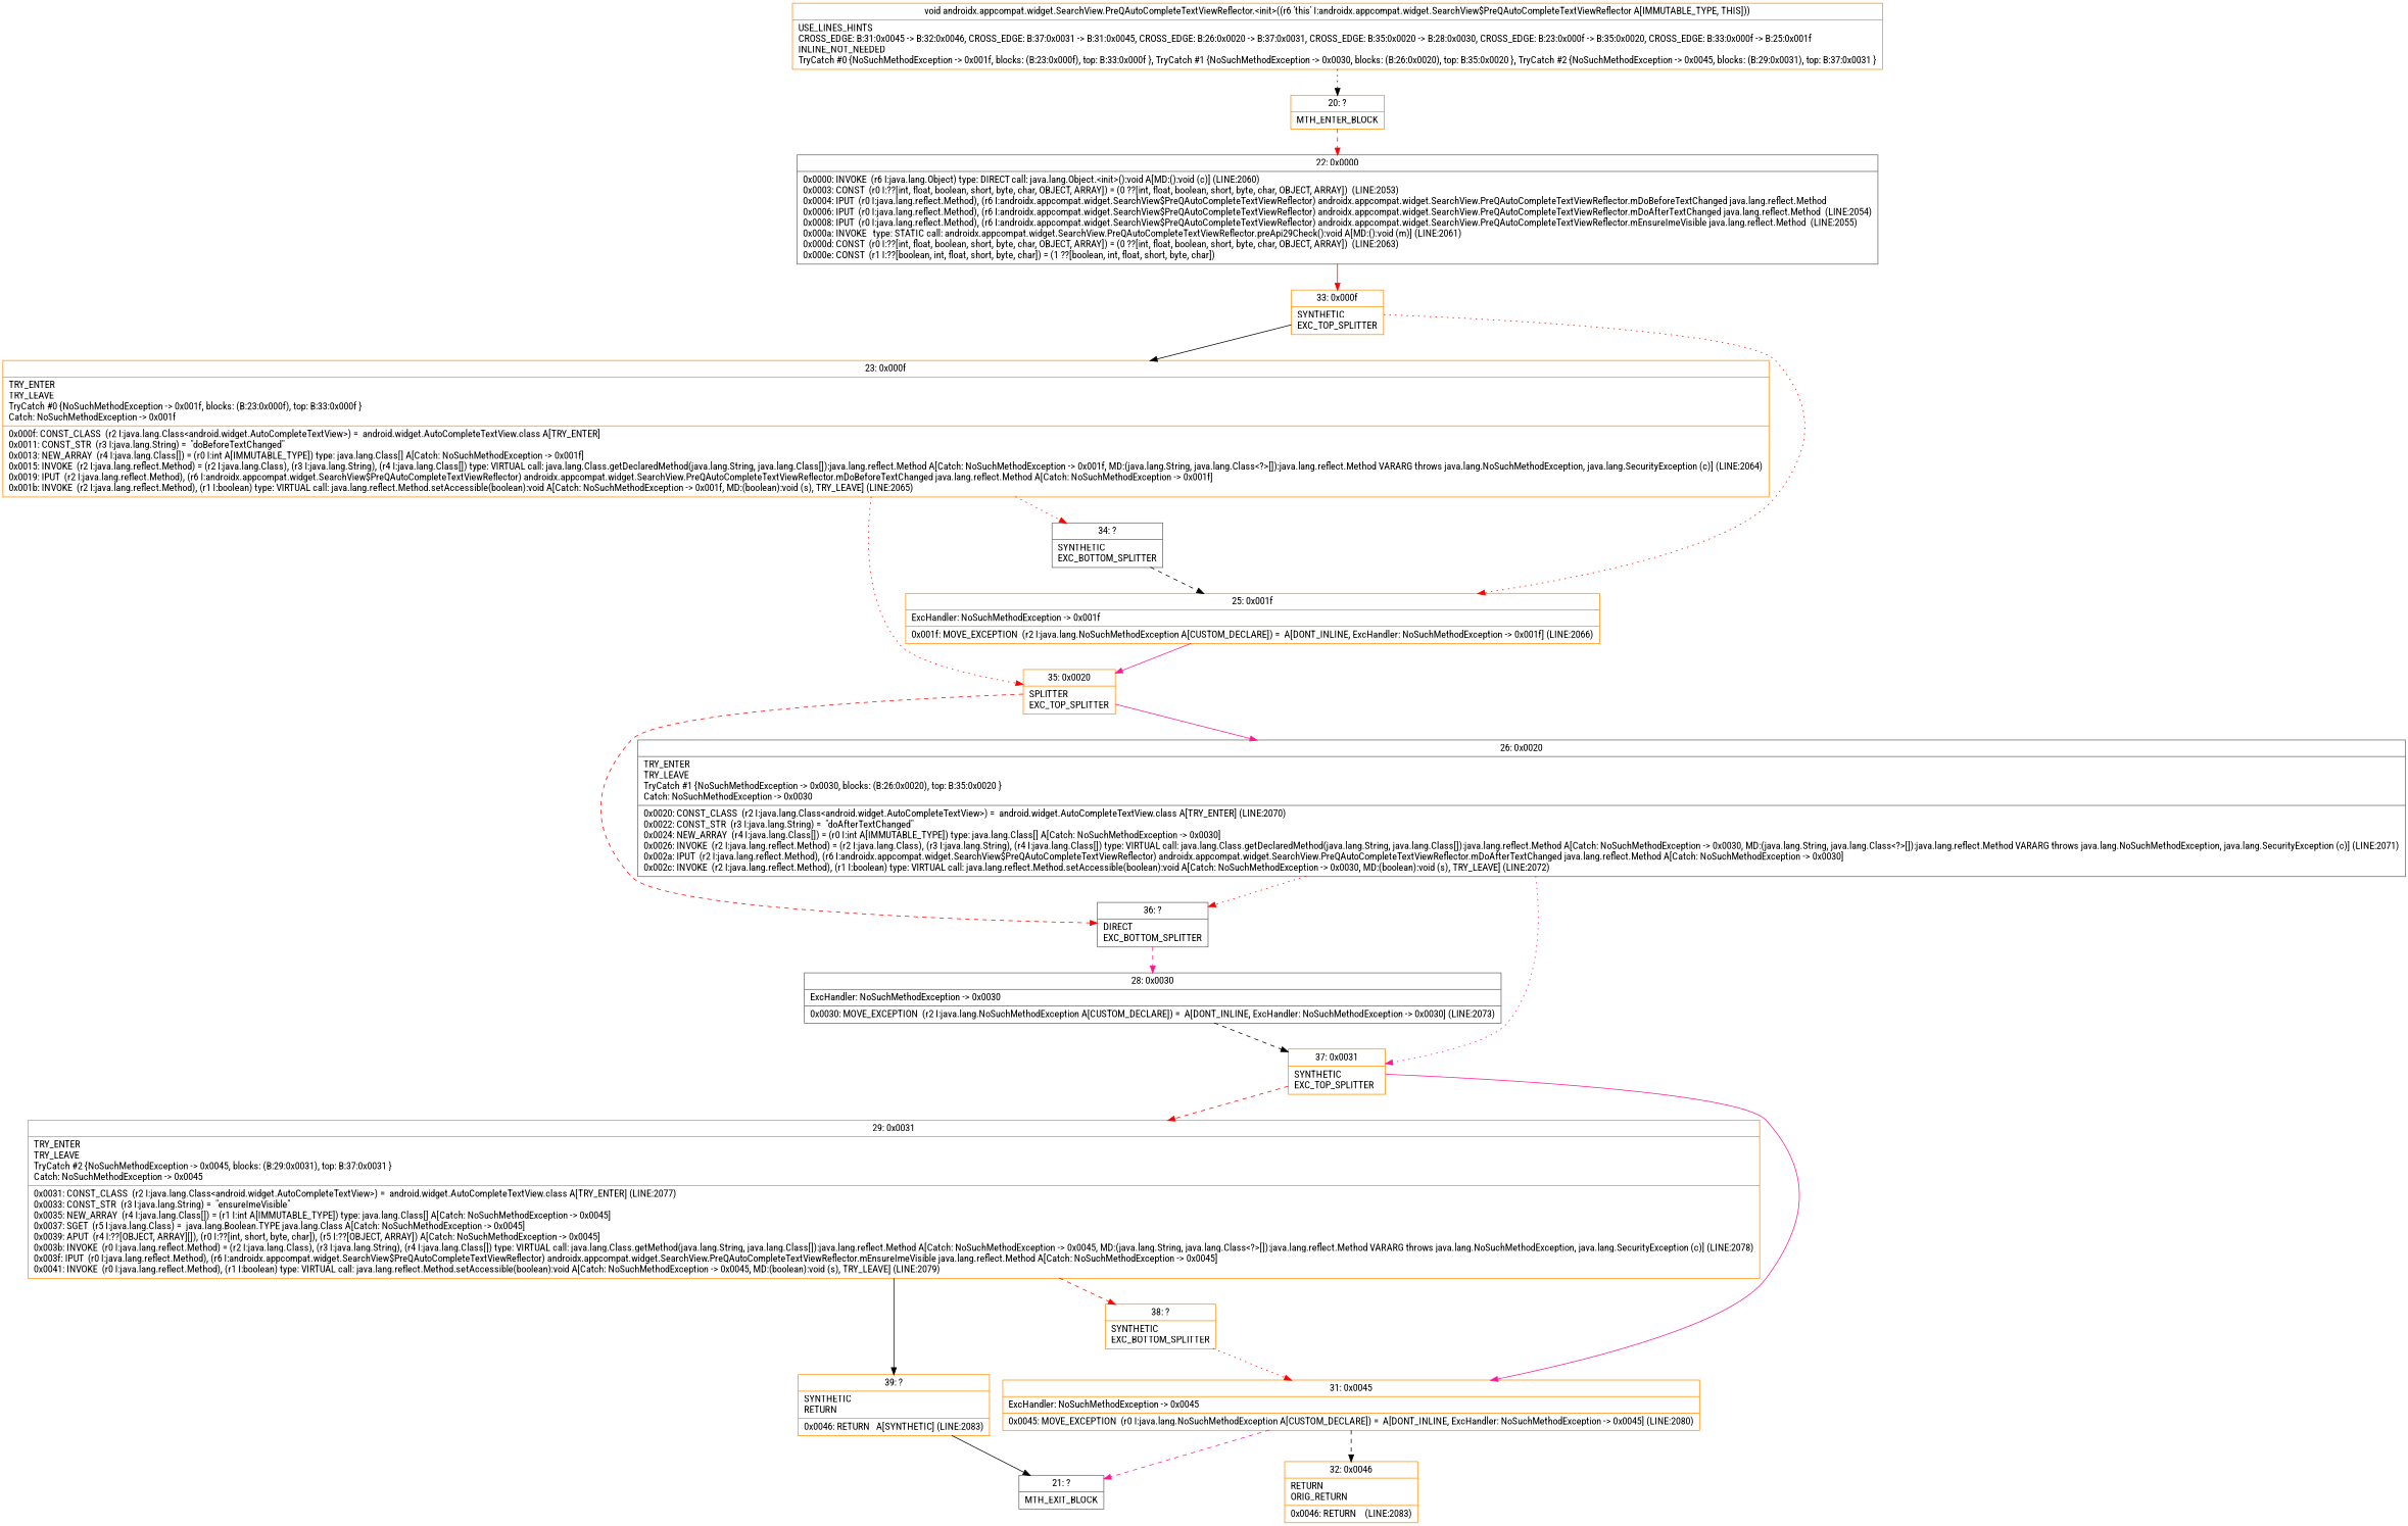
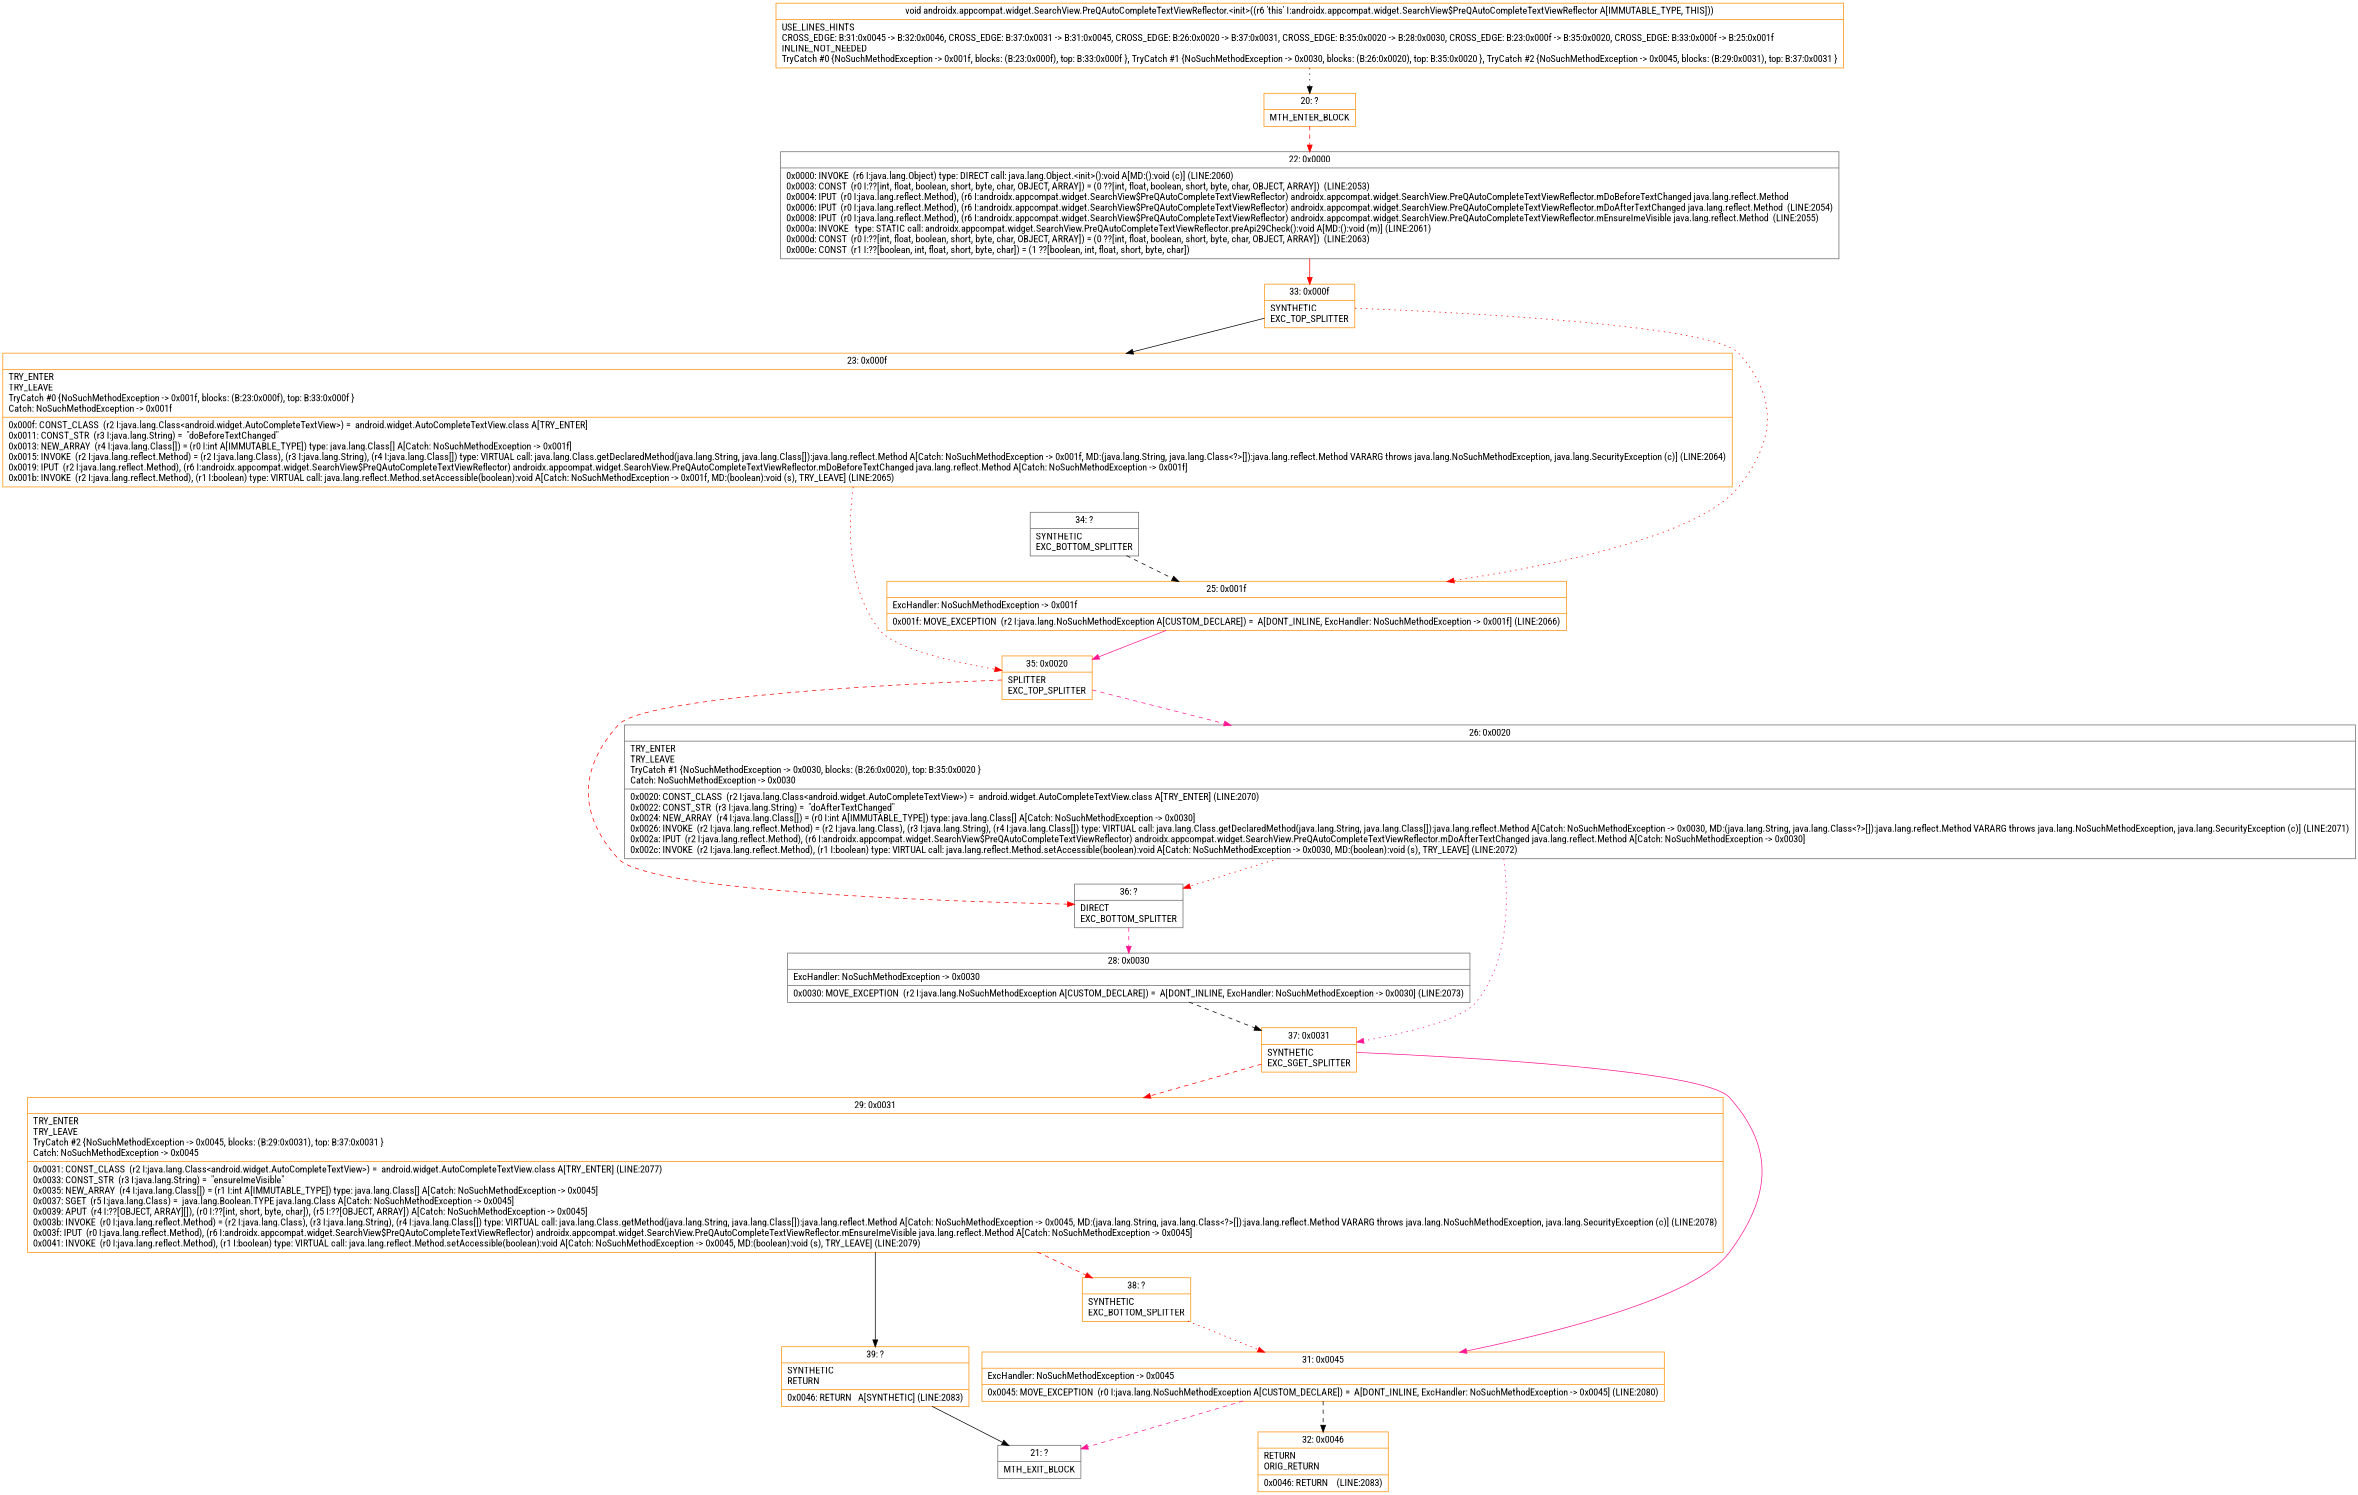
  digraph {
    fontname="Roboto Condensed"
    node [color=darkorange fontname="Roboto Condensed" shape=record]
    edge [color=red fontname="Roboto Condensed" style=dashed]
    n1 [label="{20\:\ ?|MTH_ENTER_BLOCK\l}"]
    n2 [color=gray40 label="{22\:\ 0x0000|0x0000: INVOKE  (r6 I:java.lang.Object) type: DIRECT call: java.lang.Object.\<init\>():void A[MD:():void (c)] (LINE:2060)\l0x0003: CONST  (r0 I:??[int, float, boolean, short, byte, char, OBJECT, ARRAY]) = (0 ??[int, float, boolean, short, byte, char, OBJECT, ARRAY])  (LINE:2053)\l0x0004: IPUT  (r0 I:java.lang.reflect.Method), (r6 I:androidx.appcompat.widget.SearchView$PreQAutoCompleteTextViewReflector) androidx.appcompat.widget.SearchView.PreQAutoCompleteTextViewReflector.mDoBeforeTextChanged java.lang.reflect.Method \l0x0006: IPUT  (r0 I:java.lang.reflect.Method), (r6 I:androidx.appcompat.widget.SearchView$PreQAutoCompleteTextViewReflector) androidx.appcompat.widget.SearchView.PreQAutoCompleteTextViewReflector.mDoAfterTextChanged java.lang.reflect.Method  (LINE:2054)\l0x0008: IPUT  (r0 I:java.lang.reflect.Method), (r6 I:androidx.appcompat.widget.SearchView$PreQAutoCompleteTextViewReflector) androidx.appcompat.widget.SearchView.PreQAutoCompleteTextViewReflector.mEnsureImeVisible java.lang.reflect.Method  (LINE:2055)\l0x000a: INVOKE   type: STATIC call: androidx.appcompat.widget.SearchView.PreQAutoCompleteTextViewReflector.preApi29Check():void A[MD:():void (m)] (LINE:2061)\l0x000d: CONST  (r0 I:??[int, float, boolean, short, byte, char, OBJECT, ARRAY]) = (0 ??[int, float, boolean, short, byte, char, OBJECT, ARRAY])  (LINE:2063)\l0x000e: CONST  (r1 I:??[boolean, int, float, short, byte, char]) = (1 ??[boolean, int, float, short, byte, char]) \l}"]
    n3 [label="{33\:\ 0x000f|SYNTHETIC\lEXC_TOP_SPLITTER\l}"]
    n4 [label="{23\:\ 0x000f|TRY_ENTER\lTRY_LEAVE\lTryCatch #0 \{NoSuchMethodException \-\> 0x001f, blocks: (B:23:0x000f), top: B:33:0x000f \}\lCatch: NoSuchMethodException \-\> 0x001f\l|0x000f: CONST_CLASS  (r2 I:java.lang.Class\<android.widget.AutoCompleteTextView\>) =  android.widget.AutoCompleteTextView.class A[TRY_ENTER]\l0x0011: CONST_STR  (r3 I:java.lang.String) =  \"doBeforeTextChanged\" \l0x0013: NEW_ARRAY  (r4 I:java.lang.Class[]) = (r0 I:int A[IMMUTABLE_TYPE]) type: java.lang.Class[] A[Catch: NoSuchMethodException \-\> 0x001f]\l0x0015: INVOKE  (r2 I:java.lang.reflect.Method) = (r2 I:java.lang.Class), (r3 I:java.lang.String), (r4 I:java.lang.Class[]) type: VIRTUAL call: java.lang.Class.getDeclaredMethod(java.lang.String, java.lang.Class[]):java.lang.reflect.Method A[Catch: NoSuchMethodException \-\> 0x001f, MD:(java.lang.String, java.lang.Class\<?\>[]):java.lang.reflect.Method VARARG throws java.lang.NoSuchMethodException, java.lang.SecurityException (c)] (LINE:2064)\l0x0019: IPUT  (r2 I:java.lang.reflect.Method), (r6 I:androidx.appcompat.widget.SearchView$PreQAutoCompleteTextViewReflector) androidx.appcompat.widget.SearchView.PreQAutoCompleteTextViewReflector.mDoBeforeTextChanged java.lang.reflect.Method A[Catch: NoSuchMethodException \-\> 0x001f]\l0x001b: INVOKE  (r2 I:java.lang.reflect.Method), (r1 I:boolean) type: VIRTUAL call: java.lang.reflect.Method.setAccessible(boolean):void A[Catch: NoSuchMethodException \-\> 0x001f, MD:(boolean):void (s), TRY_LEAVE] (LINE:2065)\l}"]
    n5 [label="{25\:\ 0x001f|ExcHandler: NoSuchMethodException \-\> 0x001f\l|0x001f: MOVE_EXCEPTION  (r2 I:java.lang.NoSuchMethodException A[CUSTOM_DECLARE]) =  A[DONT_INLINE, ExcHandler: NoSuchMethodException \-\> 0x001f] (LINE:2066)\l}"]
    n6 [color=gray40 label="{34\:\ ?|SYNTHETIC\lEXC_BOTTOM_SPLITTER\l}"]
    n7 [label="{35\:\ 0x0020|SPLITTER\lEXC_TOP_SPLITTER\l}"]
    n8 [color=gray40 label="{26\:\ 0x0020|TRY_ENTER\lTRY_LEAVE\lTryCatch #1 \{NoSuchMethodException \-\> 0x0030, blocks: (B:26:0x0020), top: B:35:0x0020 \}\lCatch: NoSuchMethodException \-\> 0x0030\l|0x0020: CONST_CLASS  (r2 I:java.lang.Class\<android.widget.AutoCompleteTextView\>) =  android.widget.AutoCompleteTextView.class A[TRY_ENTER] (LINE:2070)\l0x0022: CONST_STR  (r3 I:java.lang.String) =  \"doAfterTextChanged\" \l0x0024: NEW_ARRAY  (r4 I:java.lang.Class[]) = (r0 I:int A[IMMUTABLE_TYPE]) type: java.lang.Class[] A[Catch: NoSuchMethodException \-\> 0x0030]\l0x0026: INVOKE  (r2 I:java.lang.reflect.Method) = (r2 I:java.lang.Class), (r3 I:java.lang.String), (r4 I:java.lang.Class[]) type: VIRTUAL call: java.lang.Class.getDeclaredMethod(java.lang.String, java.lang.Class[]):java.lang.reflect.Method A[Catch: NoSuchMethodException \-\> 0x0030, MD:(java.lang.String, java.lang.Class\<?\>[]):java.lang.reflect.Method VARARG throws java.lang.NoSuchMethodException, java.lang.SecurityException (c)] (LINE:2071)\l0x002a: IPUT  (r2 I:java.lang.reflect.Method), (r6 I:androidx.appcompat.widget.SearchView$PreQAutoCompleteTextViewReflector) androidx.appcompat.widget.SearchView.PreQAutoCompleteTextViewReflector.mDoAfterTextChanged java.lang.reflect.Method A[Catch: NoSuchMethodException \-\> 0x0030]\l0x002c: INVOKE  (r2 I:java.lang.reflect.Method), (r1 I:boolean) type: VIRTUAL call: java.lang.reflect.Method.setAccessible(boolean):void A[Catch: NoSuchMethodException \-\> 0x0030, MD:(boolean):void (s), TRY_LEAVE] (LINE:2072)\l}"]
    n9 [color=gray40 label="{36\:\ ?|DIRECT\lEXC_BOTTOM_SPLITTER\l}"]
-   n10 [label="{37\:\ 0x0031|SYNTHETIC\lEXC_TOP_SPLITTER\l}"]
+   n10 [label="{37\:\ 0x0031|SYNTHETIC\lEXC_SGET_SPLITTER\l}"]
    n11 [color=gray40 label="{28\:\ 0x0030|ExcHandler: NoSuchMethodException \-\> 0x0030\l|0x0030: MOVE_EXCEPTION  (r2 I:java.lang.NoSuchMethodException A[CUSTOM_DECLARE]) =  A[DONT_INLINE, ExcHandler: NoSuchMethodException \-\> 0x0030] (LINE:2073)\l}"]
    n12 [label="{29\:\ 0x0031|TRY_ENTER\lTRY_LEAVE\lTryCatch #2 \{NoSuchMethodException \-\> 0x0045, blocks: (B:29:0x0031), top: B:37:0x0031 \}\lCatch: NoSuchMethodException \-\> 0x0045\l|0x0031: CONST_CLASS  (r2 I:java.lang.Class\<android.widget.AutoCompleteTextView\>) =  android.widget.AutoCompleteTextView.class A[TRY_ENTER] (LINE:2077)\l0x0033: CONST_STR  (r3 I:java.lang.String) =  \"ensureImeVisible\" \l0x0035: NEW_ARRAY  (r4 I:java.lang.Class[]) = (r1 I:int A[IMMUTABLE_TYPE]) type: java.lang.Class[] A[Catch: NoSuchMethodException \-\> 0x0045]\l0x0037: SGET  (r5 I:java.lang.Class) =  java.lang.Boolean.TYPE java.lang.Class A[Catch: NoSuchMethodException \-\> 0x0045]\l0x0039: APUT  (r4 I:??[OBJECT, ARRAY][]), (r0 I:??[int, short, byte, char]), (r5 I:??[OBJECT, ARRAY]) A[Catch: NoSuchMethodException \-\> 0x0045]\l0x003b: INVOKE  (r0 I:java.lang.reflect.Method) = (r2 I:java.lang.Class), (r3 I:java.lang.String), (r4 I:java.lang.Class[]) type: VIRTUAL call: java.lang.Class.getMethod(java.lang.String, java.lang.Class[]):java.lang.reflect.Method A[Catch: NoSuchMethodException \-\> 0x0045, MD:(java.lang.String, java.lang.Class\<?\>[]):java.lang.reflect.Method VARARG throws java.lang.NoSuchMethodException, java.lang.SecurityException (c)] (LINE:2078)\l0x003f: IPUT  (r0 I:java.lang.reflect.Method), (r6 I:androidx.appcompat.widget.SearchView$PreQAutoCompleteTextViewReflector) androidx.appcompat.widget.SearchView.PreQAutoCompleteTextViewReflector.mEnsureImeVisible java.lang.reflect.Method A[Catch: NoSuchMethodException \-\> 0x0045]\l0x0041: INVOKE  (r0 I:java.lang.reflect.Method), (r1 I:boolean) type: VIRTUAL call: java.lang.reflect.Method.setAccessible(boolean):void A[Catch: NoSuchMethodException \-\> 0x0045, MD:(boolean):void (s), TRY_LEAVE] (LINE:2079)\l}"]
    n13 [label="{31\:\ 0x0045|ExcHandler: NoSuchMethodException \-\> 0x0045\l|0x0045: MOVE_EXCEPTION  (r0 I:java.lang.NoSuchMethodException A[CUSTOM_DECLARE]) =  A[DONT_INLINE, ExcHandler: NoSuchMethodException \-\> 0x0045] (LINE:2080)\l}"]
    n14 [label="{38\:\ ?|SYNTHETIC\lEXC_BOTTOM_SPLITTER\l}"]
    n15 [label="{39\:\ ?|SYNTHETIC\lRETURN\l|0x0046: RETURN   A[SYNTHETIC] (LINE:2083)\l}"]
    n16 [color=gray40 label="{21\:\ ?|MTH_EXIT_BLOCK\l}"]
    n17 [label="{32\:\ 0x0046|RETURN\lORIG_RETURN\l|0x0046: RETURN    (LINE:2083)\l}"]
    n18 [label="{void androidx.appcompat.widget.SearchView.PreQAutoCompleteTextViewReflector.\<init\>((r6 'this' I:androidx.appcompat.widget.SearchView$PreQAutoCompleteTextViewReflector A[IMMUTABLE_TYPE, THIS]))  | USE_LINES_HINTS\lCROSS_EDGE: B:31:0x0045 \-\> B:32:0x0046, CROSS_EDGE: B:37:0x0031 \-\> B:31:0x0045, CROSS_EDGE: B:26:0x0020 \-\> B:37:0x0031, CROSS_EDGE: B:35:0x0020 \-\> B:28:0x0030, CROSS_EDGE: B:23:0x000f \-\> B:35:0x0020, CROSS_EDGE: B:33:0x000f \-\> B:25:0x001f\lINLINE_NOT_NEEDED\lTryCatch #0 \{NoSuchMethodException \-\> 0x001f, blocks: (B:23:0x000f), top: B:33:0x000f \}, TryCatch #1 \{NoSuchMethodException \-\> 0x0030, blocks: (B:26:0x0020), top: B:35:0x0020 \}, TryCatch #2 \{NoSuchMethodException \-\> 0x0045, blocks: (B:29:0x0031), top: B:37:0x0031 \}\l}"]
    n1 -> n2
    n2 -> n3 [style=solid]
    n3 -> n4 [color=black style=solid]
    n3 -> n5 [style=dotted]
-   n4 -> n6 [style=dotted]
    n4 -> n7 [style=dotted]
    n5 -> n7 [color=deeppink style=solid]
    n6 -> n5 [color=black]
-   n7 -> n8 [color=deeppink style=solid]
+   n7 -> n8 [color=deeppink]
    n7 -> n9
    n8 -> n9 [style=dotted]
    n8 -> n10 [color=deeppink style=dotted]
    n9 -> n11 [color=deeppink]
    n10 -> n12
    n10 -> n13 [color=deeppink style=solid]
    n11 -> n10 [color=black]
    n12 -> n14
    n12 -> n15 [color=black style=solid]
    n13 -> n16 [color=deeppink]
    n13 -> n17 [color=black]
    n14 -> n13 [style=dotted]
    n15 -> n16 [color=black style=solid]
    n18 -> n1 [color=black style=dotted]
  }
